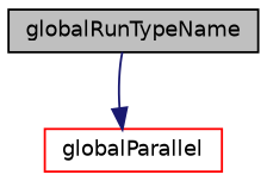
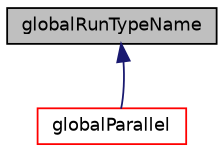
  digraph {
    rankdir=TB
    node [fontname=Helvetica fontsize=10 shape=record style=filled]
    n1 [color=black fillcolor=grey75 fontcolor=black height=0.2 label=globalRunTypeName width=0.4]
    n2 [color=red fillcolor=white height=0.2 label=globalParallel width=0.4]
-   n1 -> n2 [color=midnightblue fontname=Helvetica fontsize=10 labelfontname=Helvetica labelfontsize=10 style=solid]
+   n2 -> n1 [color=midnightblue fontname=Helvetica fontsize=10 labelfontname=Helvetica labelfontsize=10 style=solid]
  }
